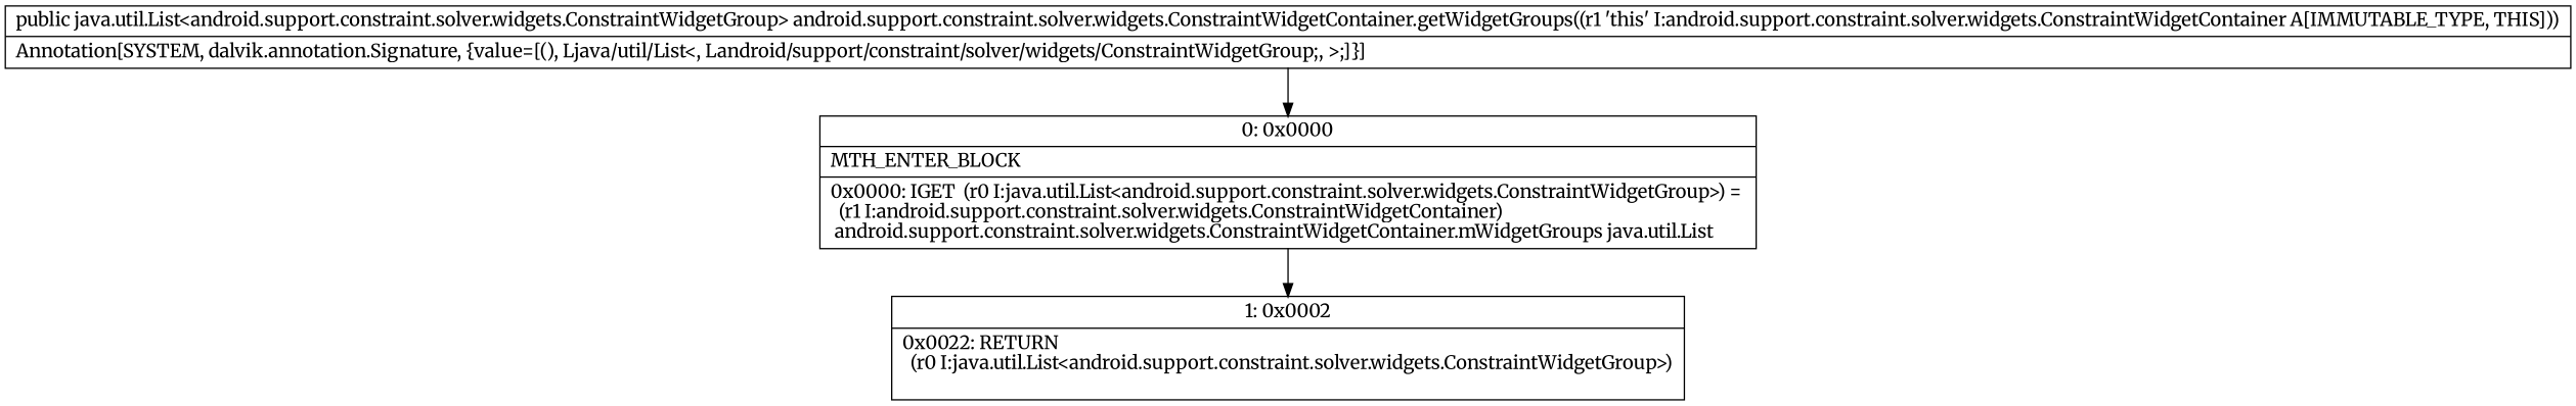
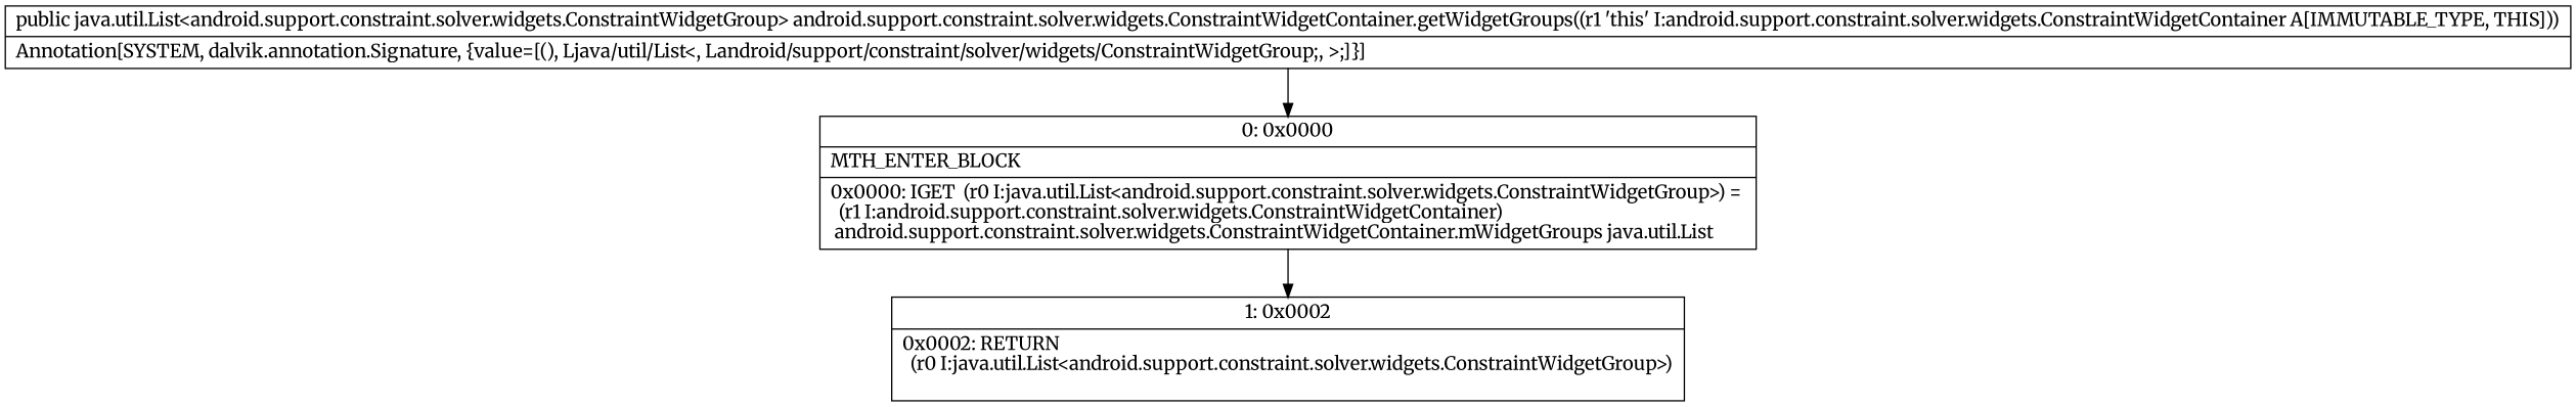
  digraph {
    fontname=Merriweather
    node [shape=record fontname=Merriweather]
    edge [fontname=Merriweather]
    n1 [label="{0\:\ 0x0000|MTH_ENTER_BLOCK\l|0x0000: IGET  (r0 I:java.util.List\<android.support.constraint.solver.widgets.ConstraintWidgetGroup\>) = \l  (r1 I:android.support.constraint.solver.widgets.ConstraintWidgetContainer)\l android.support.constraint.solver.widgets.ConstraintWidgetContainer.mWidgetGroups java.util.List \l}"]
-   n2 [label="{1\:\ 0x0002|0x0022: RETURN  \l  (r0 I:java.util.List\<android.support.constraint.solver.widgets.ConstraintWidgetGroup\>)\l \l}"]
+   n2 [label="{1\:\ 0x0002|0x0002: RETURN  \l  (r0 I:java.util.List\<android.support.constraint.solver.widgets.ConstraintWidgetGroup\>)\l \l}"]
    n3 [label="{public java.util.List\<android.support.constraint.solver.widgets.ConstraintWidgetGroup\> android.support.constraint.solver.widgets.ConstraintWidgetContainer.getWidgetGroups((r1 'this' I:android.support.constraint.solver.widgets.ConstraintWidgetContainer A[IMMUTABLE_TYPE, THIS]))  | Annotation[SYSTEM, dalvik.annotation.Signature, \{value=[(), Ljava\/util\/List\<, Landroid\/support\/constraint\/solver\/widgets\/ConstraintWidgetGroup;, \>;]\}]\l}"]
    n1 -> n2
    n3 -> n1
  }
